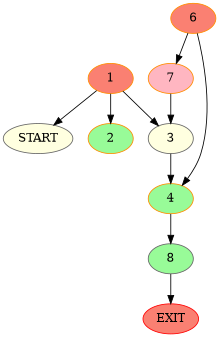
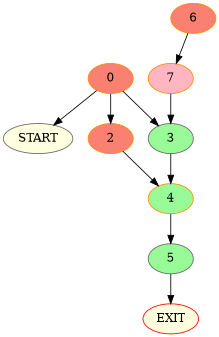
  digraph {
    node [color=darkorange fillcolor=lightyellow style=filled]
    n1 [color=gray40 label=START]
-   1 [fillcolor=salmon]
-   2 [fillcolor=palegreen]
-   3 [color=gray40]
-   n5 [color=red fillcolor=salmon label=EXIT]
+   1 [fillcolor=salmon label=0]
+   2 [fillcolor=salmon]
+   3 [color=gray40 fillcolor=palegreen]
+   n5 [color=red label=EXIT]
    4 [fillcolor=palegreen]
-   5 [color=gray40 fillcolor=palegreen label=8]
+   5 [color=gray40 fillcolor=palegreen]
    6 [fillcolor=salmon]
    7 [fillcolor=lightpink]
    1 -> n1
    1 -> 2
    1 -> 3
    3 -> 4
    4 -> 5
    5 -> n5
-   6 -> 4
+   2 -> 4
    6 -> 7
    7 -> 3
  }
